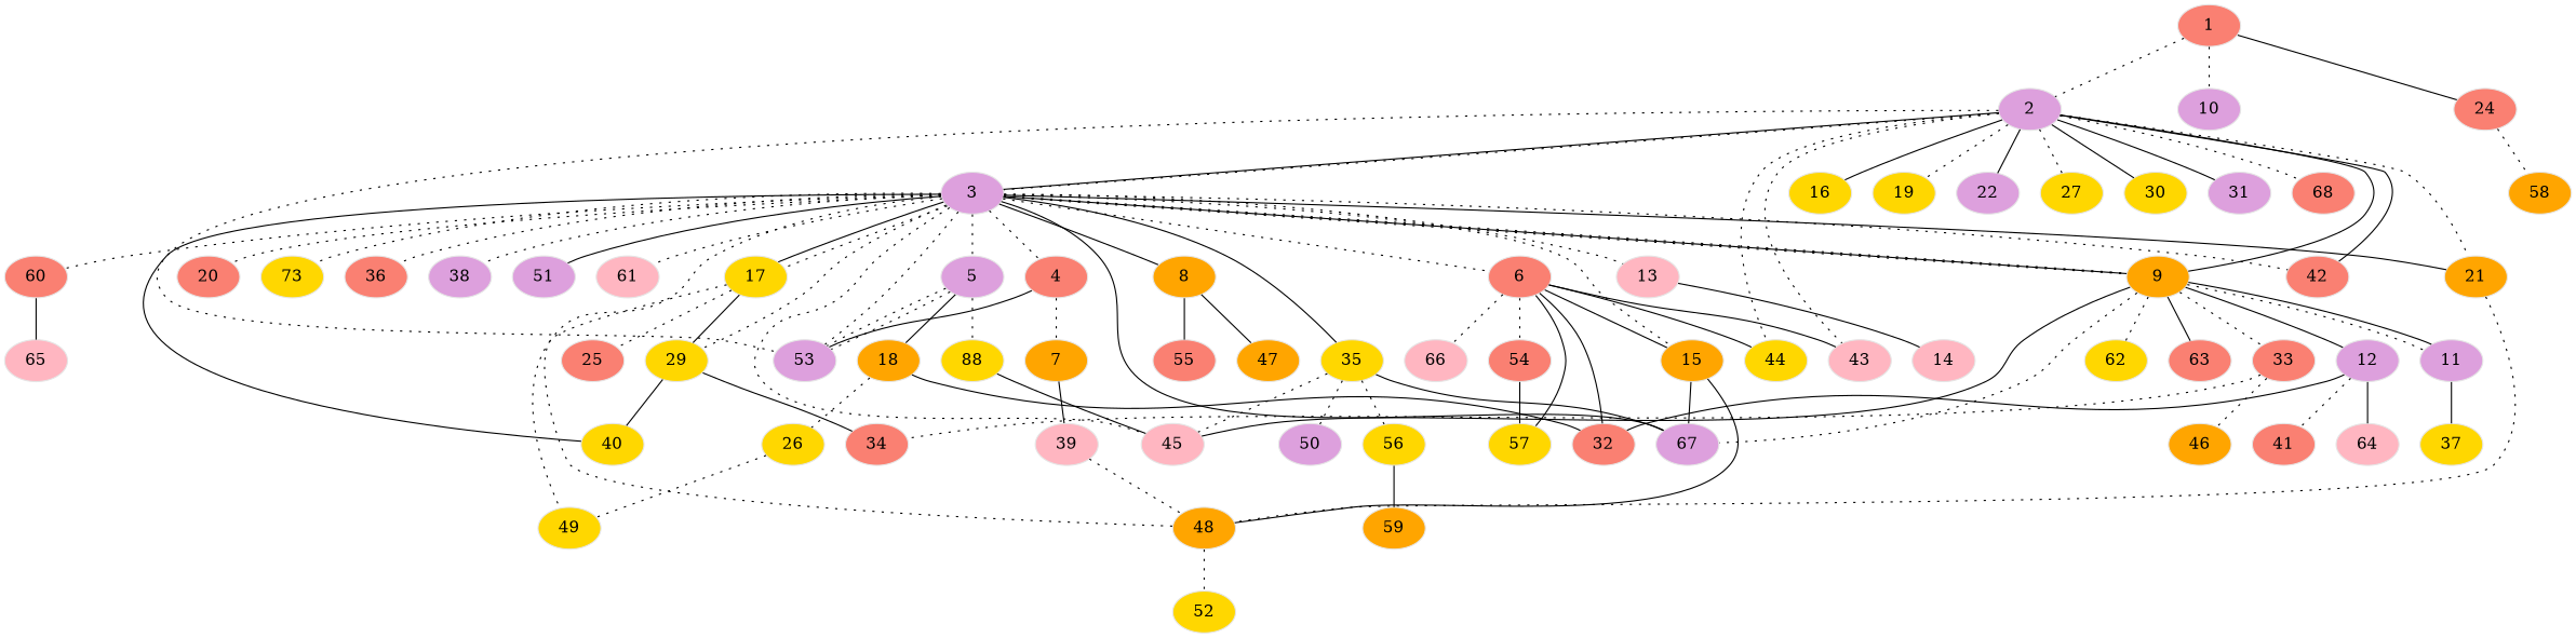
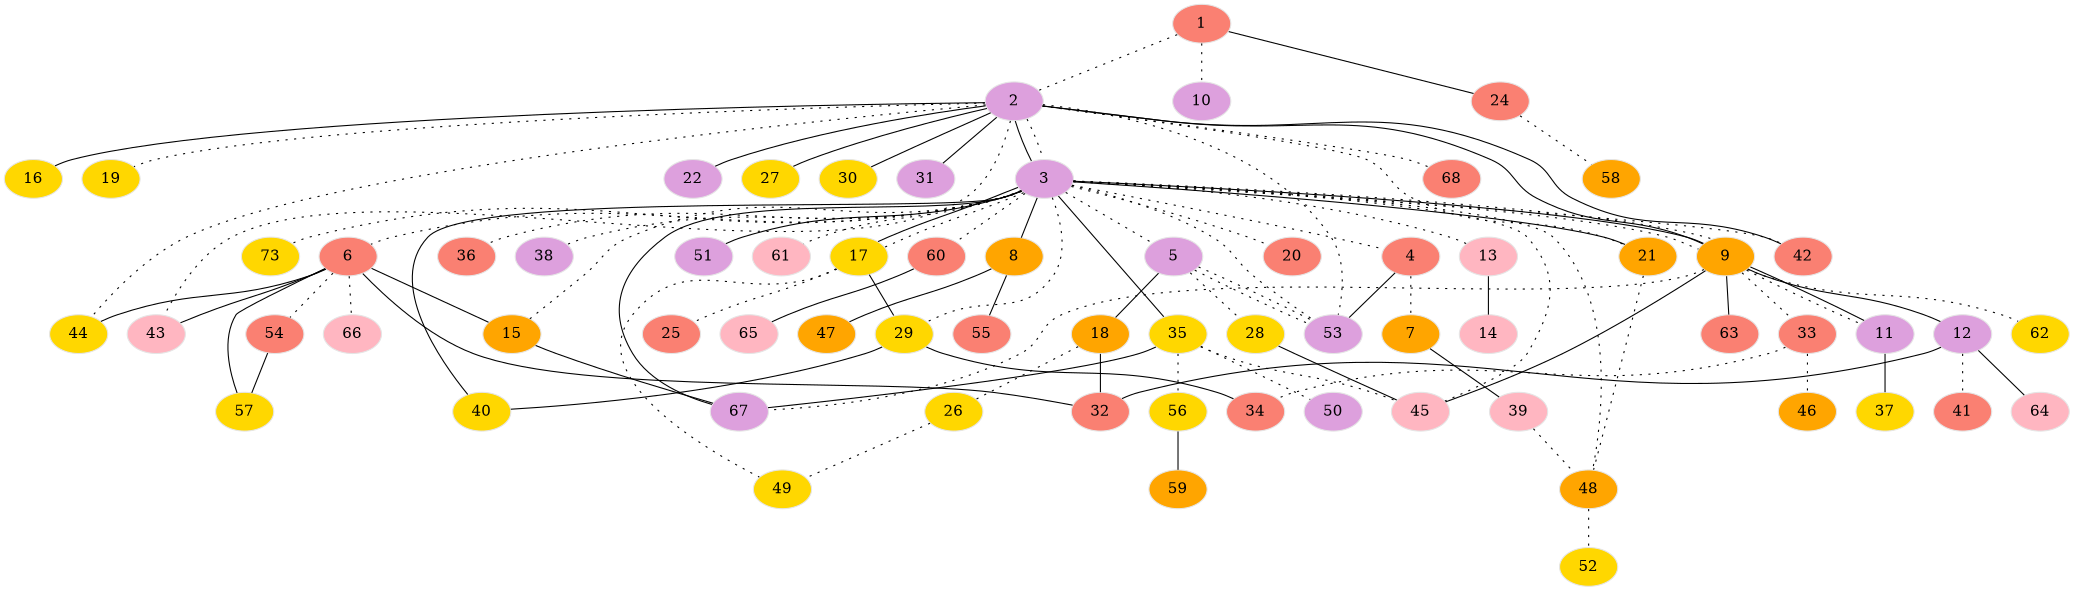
  graph {
    node [color=gray90 fillcolor=gold style=filled]
    edge [style=dotted]
    1 [fillcolor=salmon]
    2 [fillcolor=plum]
    10 [fillcolor=plum]
    24 [fillcolor=salmon]
    3 [fillcolor=plum]
    9 [fillcolor=orange]
    16
    19
    21 [fillcolor=orange]
    22 [fillcolor=plum]
    27
    30
    31 [fillcolor=plum]
    42 [fillcolor=salmon]
    43 [fillcolor=lightpink]
    44
    53 [fillcolor=plum]
    68 [fillcolor=salmon]
    58 [fillcolor=orange]
    4 [fillcolor=salmon]
    5 [fillcolor=plum]
    6 [fillcolor=salmon]
    8 [fillcolor=orange]
    13 [fillcolor=lightpink]
    15 [fillcolor=orange]
    17
    20 [fillcolor=salmon]
    n28 [label=73]
    29
    35
    36 [fillcolor=salmon]
    38 [fillcolor=plum]
    40
    45 [fillcolor=lightpink]
    48 [fillcolor=orange]
    51 [fillcolor=plum]
    60 [fillcolor=salmon]
    61 [fillcolor=lightpink]
    67 [fillcolor=plum]
    11 [fillcolor=plum]
    12 [fillcolor=plum]
    33 [fillcolor=salmon]
    62
    63 [fillcolor=salmon]
    7 [fillcolor=orange]
    18 [fillcolor=orange]
-   28 [label=88]
+   28
    32 [fillcolor=salmon]
    54 [fillcolor=salmon]
    57
    66 [fillcolor=lightpink]
    47 [fillcolor=orange]
    55 [fillcolor=salmon]
    14 [fillcolor=lightpink]
    25 [fillcolor=salmon]
    49
    34 [fillcolor=salmon]
    50 [fillcolor=plum]
    56
    52
    65 [fillcolor=lightpink]
    39 [fillcolor=lightpink]
    26
    37
    41 [fillcolor=salmon]
    64 [fillcolor=lightpink]
    46 [fillcolor=orange]
    59 [fillcolor=orange]
    1 -- 2
    1 -- 10
    1 -- 24 [style=solid]
    2 -- 3 [style=solid]
    2 -- 3
    2 -- 9 [style=solid]
    2 -- 16 [style=solid]
    2 -- 19
    2 -- 21
    2 -- 22 [style=solid]
-   2 -- 27
+   2 -- 27 [style=solid]
    2 -- 30 [style=solid]
    2 -- 31 [style=solid]
    2 -- 42 [style=solid]
    2 -- 43
    2 -- 44
    2 -- 53
    2 -- 68
    24 -- 58
    3 -- 9
    3 -- 9 [style=solid]
    3 -- 9
    3 -- 21 [style=solid]
    3 -- 42
    3 -- 53
    3 -- 4
    3 -- 5
    3 -- 6
    3 -- 8 [style=solid]
    3 -- 13
    3 -- 15
    3 -- 17 [style=solid]
    3 -- 17
    3 -- 20
    3 -- n28
    3 -- 29
    3 -- 35 [style=solid]
    3 -- 36
    3 -- 38
    3 -- 40 [style=solid]
    3 -- 45
    3 -- 48
    3 -- 51 [style=solid]
    3 -- 60
    3 -- 61
    3 -- 67 [style=solid]
    9 -- 45 [style=solid]
    9 -- 67
    9 -- 11
    9 -- 11 [style=solid]
    9 -- 12 [style=solid]
    9 -- 33
    9 -- 62
    9 -- 63 [style=solid]
    21 -- 48
    4 -- 53 [style=solid]
    4 -- 7
    5 -- 53
    5 -- 53
    5 -- 18 [style=solid]
    5 -- 28
    6 -- 43 [style=solid]
    6 -- 44 [style=solid]
    6 -- 15 [style=solid]
    6 -- 32 [style=solid]
    6 -- 54
    6 -- 57 [style=solid]
    6 -- 66
    8 -- 47 [style=solid]
    8 -- 55 [style=solid]
    13 -- 14 [style=solid]
-   15 -- 48 [style=solid]
    15 -- 67 [style=solid]
    17 -- 29 [style=solid]
    17 -- 25
    17 -- 49
    29 -- 40 [style=solid]
    29 -- 34 [style=solid]
    35 -- 45
    35 -- 67 [style=solid]
    35 -- 50
    35 -- 56
    48 -- 52
    60 -- 65 [style=solid]
    11 -- 37 [style=solid]
    12 -- 32 [style=solid]
    12 -- 41
    12 -- 64 [style=solid]
    33 -- 34
    33 -- 46
    7 -- 39 [style=solid]
    18 -- 32 [style=solid]
    18 -- 26
    28 -- 45 [style=solid]
    54 -- 57 [style=solid]
    56 -- 59 [style=solid]
    39 -- 48
    26 -- 49
  }
